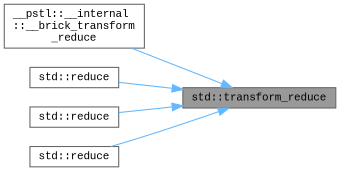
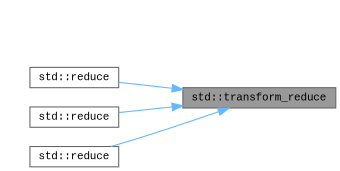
  digraph {
    rankdir=RL
    fontname="Liberation Mono"
    node [color=grey40 fillcolor=white fontname="Liberation Mono" fontsize=10 shape=box style=filled]
    edge [color=steelblue1 dir=back fontname="Liberation Mono" fontsize=10 labelfontname=Helvetica labelfontsize=10 style=solid]
    n1 [color=gray40 fillcolor=grey60 fontcolor=black height=0.2 label="std::transform_reduce" width=0.4]
-   n2 [height=0.2 label="__pstl::__internal\l::__brick_transform\l_reduce" width=0.4]
    n3 [height=0.2 label="std::reduce" width=0.4]
    n4 [height=0.2 label="std::reduce" width=0.4]
    n5 [height=0.2 label="std::reduce" width=0.4]
-   n1 -> n2
    n1 -> n3
    n1 -> n4
    n1 -> n5
  }
